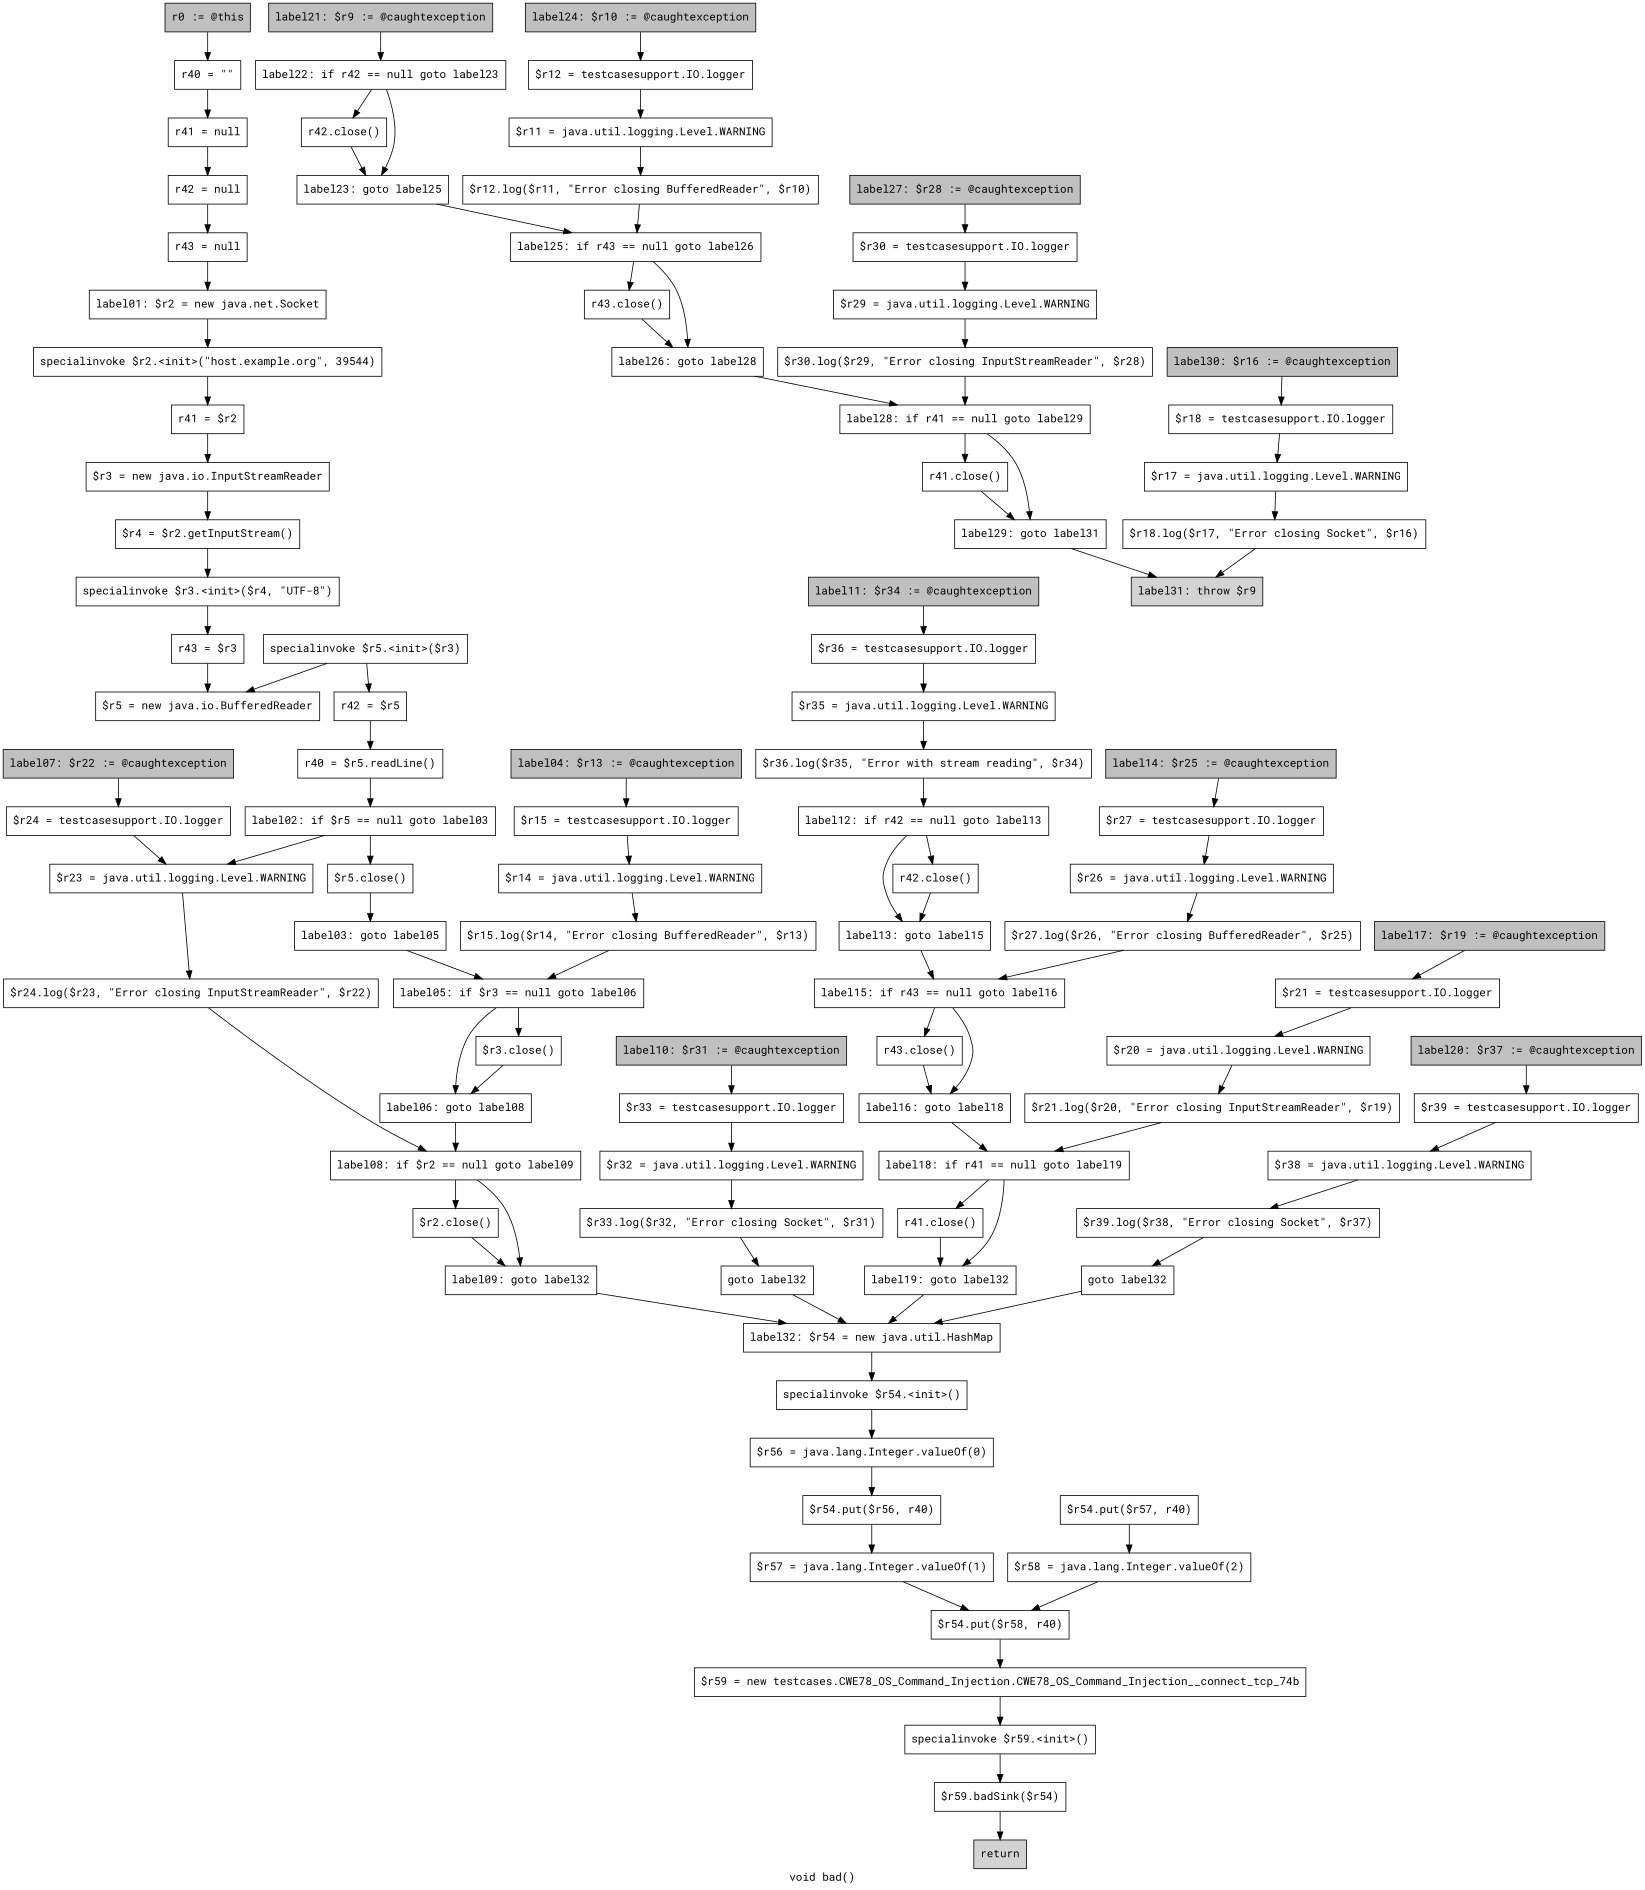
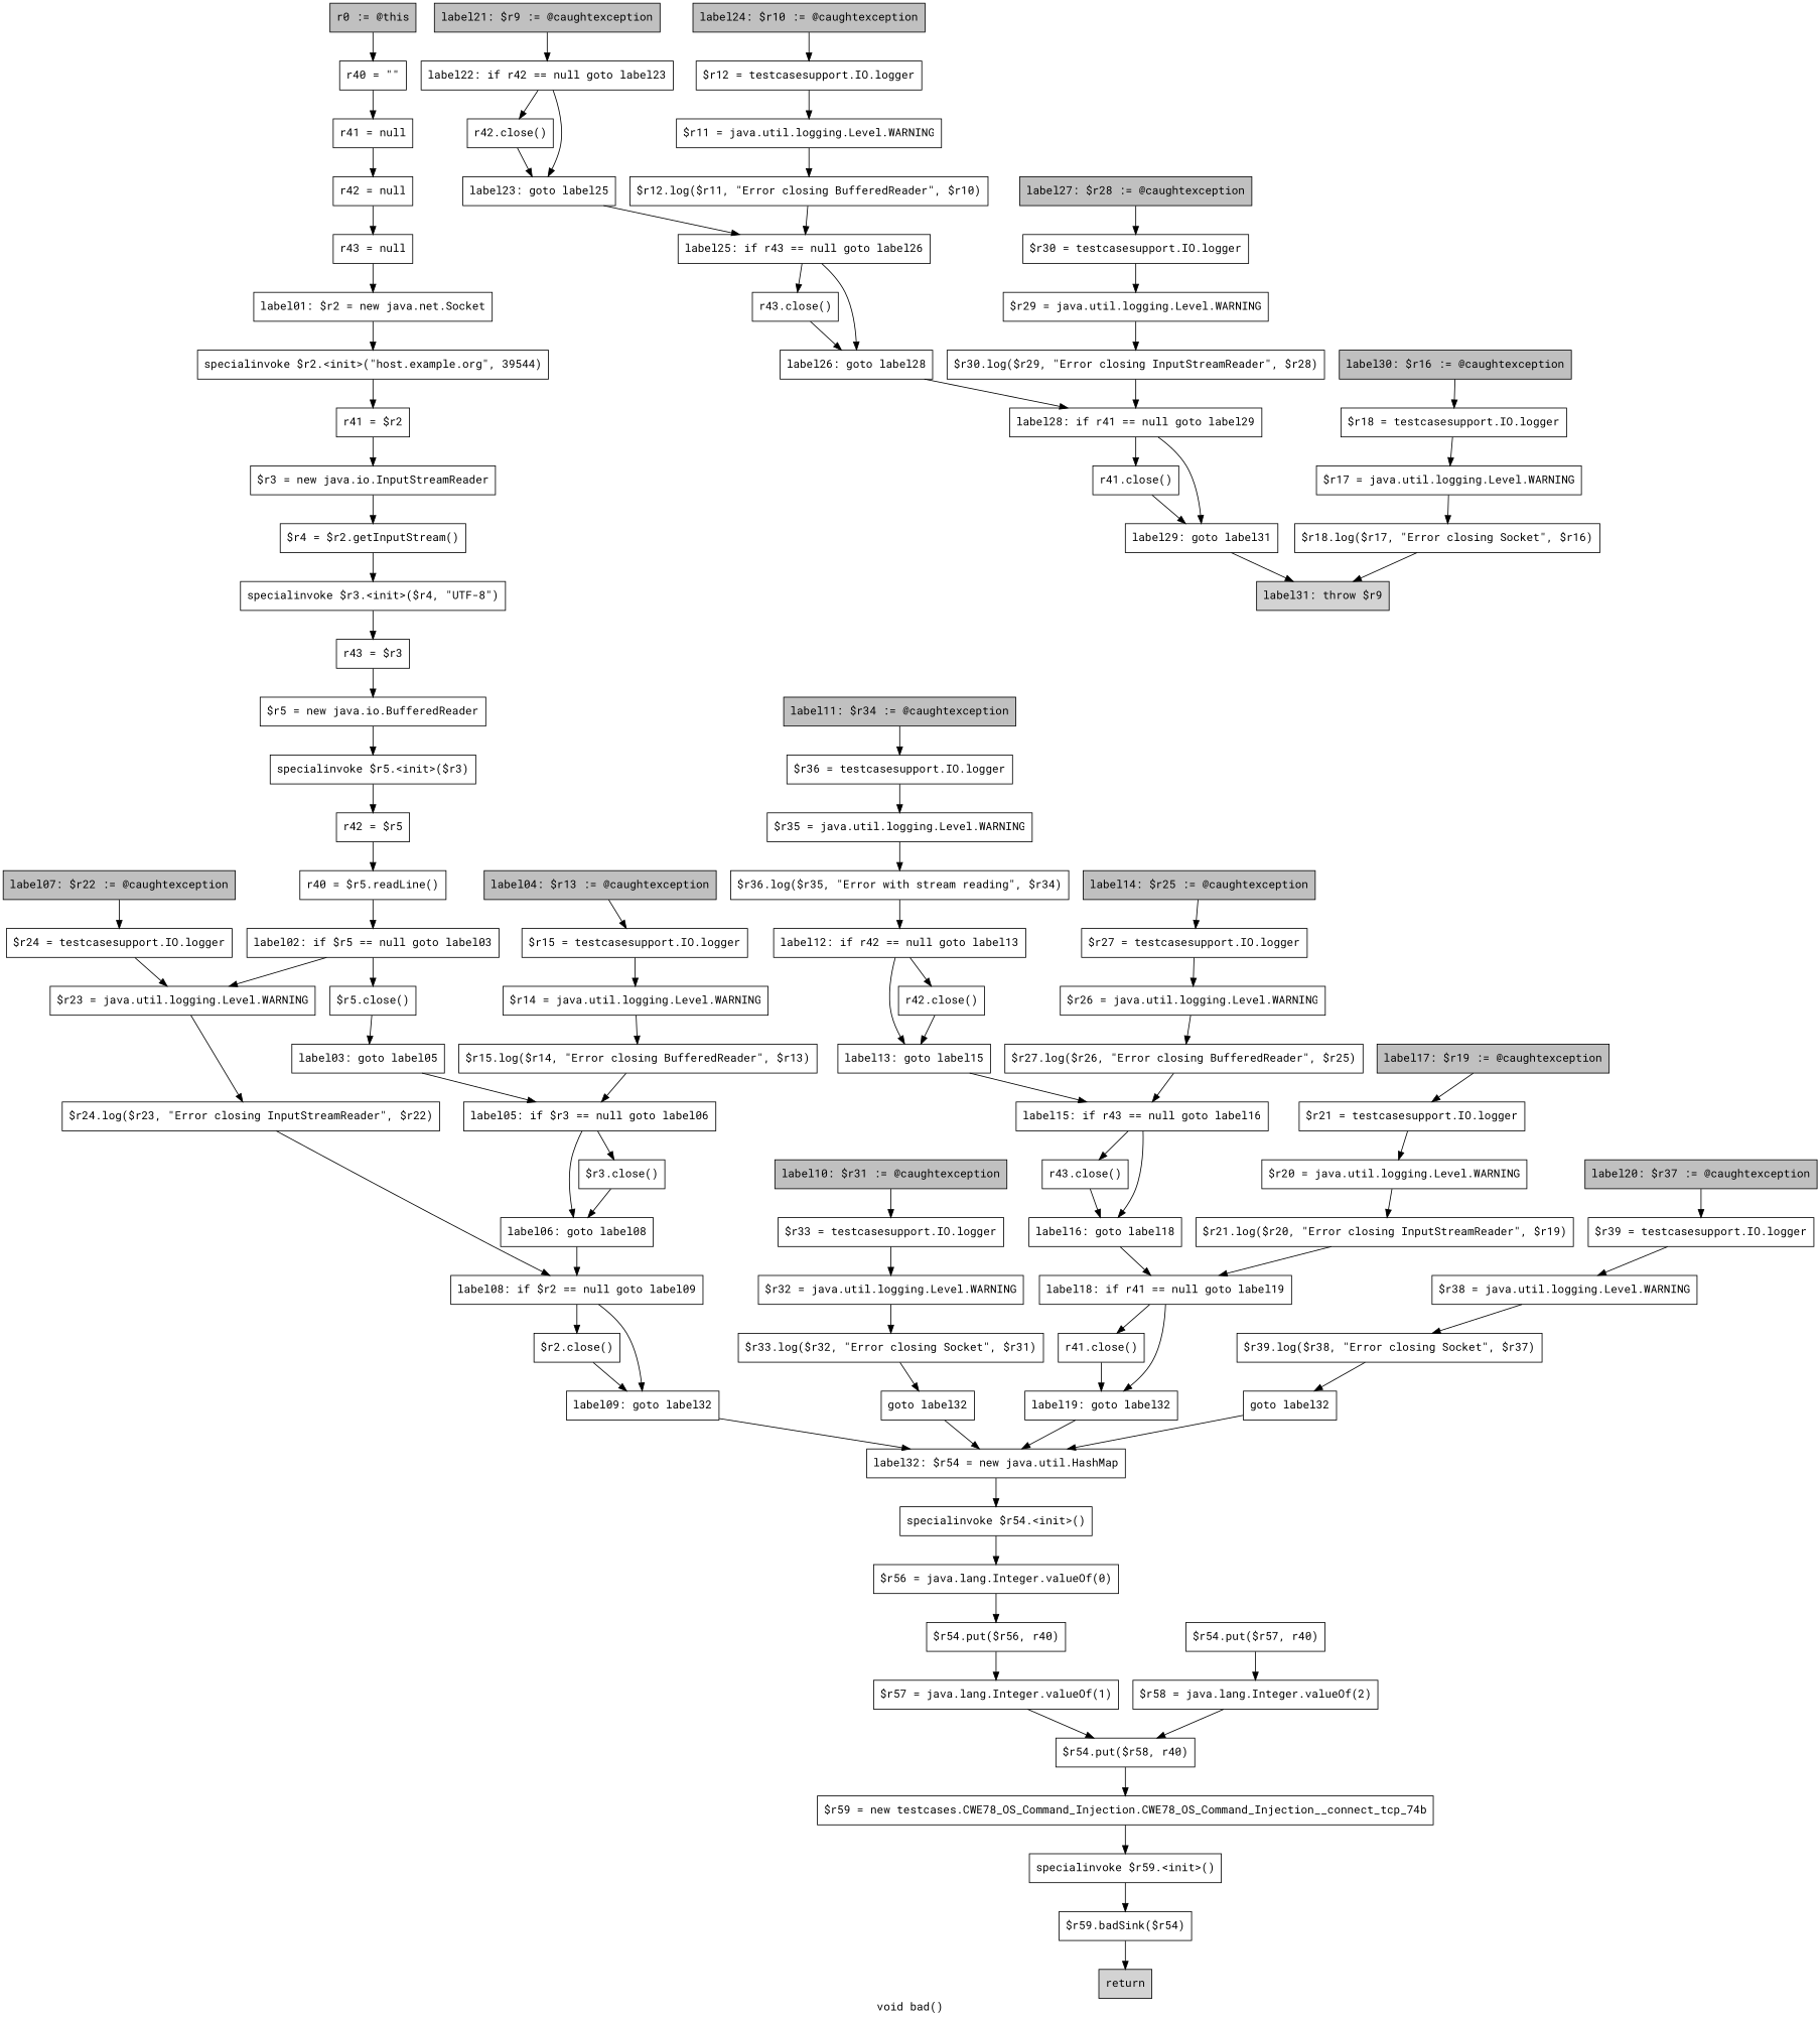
  digraph {
    fontname="Roboto Mono"
    label="void bad()"
    node [fontname="Roboto Mono" shape=box]
    edge [fontname="Roboto Mono"]
    n1 [fillcolor=gray label="r0 := @this" style=filled]
    n2 [label="r40 = \"\""]
    n3 [label="r41 = null"]
    n4 [label="r42 = null"]
    n5 [label="r43 = null"]
    n6 [label="label01: $r2 = new java.net.Socket"]
    n7 [label="specialinvoke $r2.<init>(\"host.example.org\", 39544)"]
    n8 [label="r41 = $r2"]
    n9 [label="$r3 = new java.io.InputStreamReader"]
    n10 [label="$r4 = $r2.getInputStream()"]
    n11 [label="specialinvoke $r3.<init>($r4, \"UTF-8\")"]
    n12 [label="r43 = $r3"]
    n13 [label="$r5 = new java.io.BufferedReader"]
    n14 [label="specialinvoke $r5.<init>($r3)"]
    n15 [label="r42 = $r5"]
    n16 [label="r40 = $r5.readLine()"]
    n17 [label="label02: if $r5 == null goto label03"]
    n18 [label="$r5.close()"]
    n19 [label="$r23 = java.util.logging.Level.WARNING"]
    n20 [label="label03: goto label05"]
    n21 [label="label05: if $r3 == null goto label06"]
    n22 [label="$r3.close()"]
    n23 [label="label06: goto label08"]
    n24 [label="label08: if $r2 == null goto label09"]
    n25 [fillcolor=gray label="label04: $r13 := @caughtexception" style=filled]
    n26 [label="$r15 = testcasesupport.IO.logger"]
    n27 [label="$r14 = java.util.logging.Level.WARNING"]
    n28 [label="$r15.log($r14, \"Error closing BufferedReader\", $r13)"]
    n29 [label="$r2.close()"]
    n30 [label="label09: goto label32"]
    n31 [label="label32: $r54 = new java.util.HashMap"]
    n32 [fillcolor=gray label="label07: $r22 := @caughtexception" style=filled]
    n33 [label="$r24 = testcasesupport.IO.logger"]
    n34 [label="$r24.log($r23, \"Error closing InputStreamReader\", $r22)"]
    n35 [label="specialinvoke $r54.<init>()"]
    n36 [label="$r56 = java.lang.Integer.valueOf(0)"]
    n37 [fillcolor=gray label="label10: $r31 := @caughtexception" style=filled]
    n38 [label="$r33 = testcasesupport.IO.logger"]
    n39 [label="$r32 = java.util.logging.Level.WARNING"]
    n40 [label="$r33.log($r32, \"Error closing Socket\", $r31)"]
    n41 [label="goto label32"]
    n42 [fillcolor=gray label="label11: $r34 := @caughtexception" style=filled]
    n43 [label="$r36 = testcasesupport.IO.logger"]
    n44 [label="$r35 = java.util.logging.Level.WARNING"]
    n45 [label="$r36.log($r35, \"Error with stream reading\", $r34)"]
    n46 [label="label12: if r42 == null goto label13"]
    n47 [label="r42.close()"]
    n48 [label="label13: goto label15"]
    n49 [label="label15: if r43 == null goto label16"]
    n50 [label="r43.close()"]
    n51 [label="label16: goto label18"]
    n52 [label="label18: if r41 == null goto label19"]
    n53 [fillcolor=gray label="label14: $r25 := @caughtexception" style=filled]
    n54 [label="$r27 = testcasesupport.IO.logger"]
    n55 [label="$r26 = java.util.logging.Level.WARNING"]
    n56 [label="$r27.log($r26, \"Error closing BufferedReader\", $r25)"]
    n57 [label="r41.close()"]
    n58 [label="label19: goto label32"]
    n59 [fillcolor=gray label="label17: $r19 := @caughtexception" style=filled]
    n60 [label="$r21 = testcasesupport.IO.logger"]
    n61 [label="$r20 = java.util.logging.Level.WARNING"]
    n62 [label="$r21.log($r20, \"Error closing InputStreamReader\", $r19)"]
    n63 [fillcolor=gray label="label20: $r37 := @caughtexception" style=filled]
    n64 [label="$r39 = testcasesupport.IO.logger"]
    n65 [label="$r38 = java.util.logging.Level.WARNING"]
    n66 [label="$r39.log($r38, \"Error closing Socket\", $r37)"]
    n67 [label="goto label32"]
    n68 [fillcolor=gray label="label21: $r9 := @caughtexception" style=filled]
    n69 [label="label22: if r42 == null goto label23"]
    n70 [label="r42.close()"]
    n71 [label="label23: goto label25"]
    n72 [label="label25: if r43 == null goto label26"]
    n73 [label="r43.close()"]
    n74 [label="label26: goto label28"]
    n75 [label="label28: if r41 == null goto label29"]
    n76 [fillcolor=gray label="label24: $r10 := @caughtexception" style=filled]
    n77 [label="$r12 = testcasesupport.IO.logger"]
    n78 [label="$r11 = java.util.logging.Level.WARNING"]
    n79 [label="$r12.log($r11, \"Error closing BufferedReader\", $r10)"]
    n80 [label="r41.close()"]
    n81 [label="label29: goto label31"]
    n82 [fillcolor=lightgray label="label31: throw $r9" style=filled]
    n83 [fillcolor=gray label="label27: $r28 := @caughtexception" style=filled]
    n84 [label="$r30 = testcasesupport.IO.logger"]
    n85 [label="$r29 = java.util.logging.Level.WARNING"]
    n86 [label="$r30.log($r29, \"Error closing InputStreamReader\", $r28)"]
    n87 [fillcolor=gray label="label30: $r16 := @caughtexception" style=filled]
    n88 [label="$r18 = testcasesupport.IO.logger"]
    n89 [label="$r17 = java.util.logging.Level.WARNING"]
    n90 [label="$r18.log($r17, \"Error closing Socket\", $r16)"]
    n91 [label="$r54.put($r56, r40)"]
    n92 [label="$r57 = java.lang.Integer.valueOf(1)"]
    n93 [label="$r54.put($r58, r40)"]
    n94 [label="$r54.put($r57, r40)"]
    n95 [label="$r58 = java.lang.Integer.valueOf(2)"]
    n96 [label="$r59 = new testcases.CWE78_OS_Command_Injection.CWE78_OS_Command_Injection__connect_tcp_74b"]
    n97 [label="specialinvoke $r59.<init>()"]
    n98 [label="$r59.badSink($r54)"]
    n99 [fillcolor=lightgray label=return style=filled]
    n1 -> n2
    n2 -> n3
    n3 -> n4
    n4 -> n5
    n5 -> n6
    n6 -> n7
    n7 -> n8
    n8 -> n9
    n9 -> n10
    n10 -> n11
    n11 -> n12
    n12 -> n13
-   n14 -> n13
+   n13 -> n14
    n14 -> n15
    n15 -> n16
    n16 -> n17
    n17 -> n18
    n17 -> n19
    n18 -> n20
    n19 -> n34
    n20 -> n21
    n21 -> n22
    n21 -> n23
    n22 -> n23
    n23 -> n24
    n24 -> n29
    n24 -> n30
    n25 -> n26
    n26 -> n27
    n27 -> n28
    n28 -> n21
    n29 -> n30
    n30 -> n31
    n31 -> n35
    n32 -> n33
    n33 -> n19
    n34 -> n24
    n35 -> n36
    n36 -> n91
    n37 -> n38
    n38 -> n39
    n39 -> n40
    n40 -> n41
    n41 -> n31
    n42 -> n43
    n43 -> n44
    n44 -> n45
    n45 -> n46
    n46 -> n47
    n46 -> n48
    n47 -> n48
    n48 -> n49
    n49 -> n50
    n49 -> n51
    n50 -> n51
    n51 -> n52
    n52 -> n57
    n52 -> n58
    n53 -> n54
    n54 -> n55
    n55 -> n56
    n56 -> n49
    n57 -> n58
    n58 -> n31
    n59 -> n60
    n60 -> n61
    n61 -> n62
    n62 -> n52
    n63 -> n64
    n64 -> n65
    n65 -> n66
    n66 -> n67
    n67 -> n31
    n68 -> n69
    n69 -> n70
    n69 -> n71
    n70 -> n71
    n71 -> n72
    n72 -> n73
    n72 -> n74
    n73 -> n74
    n74 -> n75
    n75 -> n80
    n75 -> n81
    n76 -> n77
    n77 -> n78
    n78 -> n79
    n79 -> n72
    n80 -> n81
    n81 -> n82
    n83 -> n84
    n84 -> n85
    n85 -> n86
    n86 -> n75
    n87 -> n88
    n88 -> n89
    n89 -> n90
    n90 -> n82
    n91 -> n92
    n92 -> n93
    n93 -> n96
    n94 -> n95
    n95 -> n93
    n96 -> n97
    n97 -> n98
    n98 -> n99
  }
